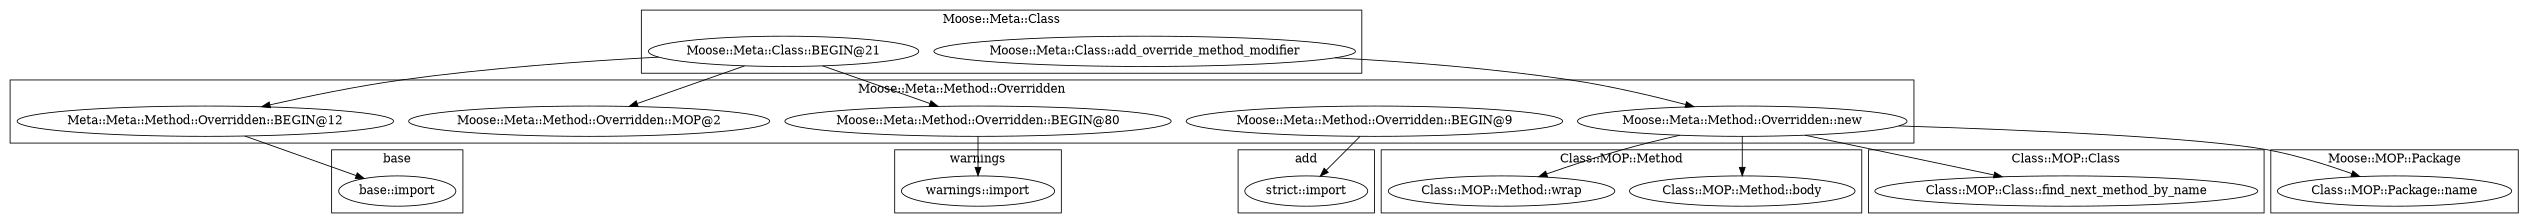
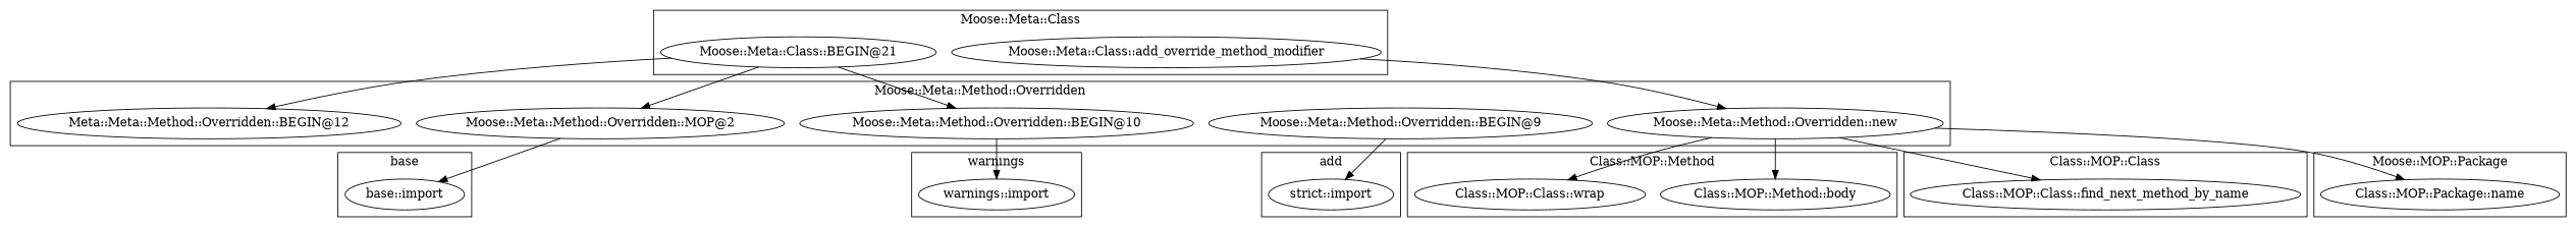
  digraph {
    n1 [label="Meta::Meta::Method::Overridden::BEGIN@12"]
-   "Moose::Meta::Method::Overridden::BEGIN@10" [label="Moose::Meta::Method::Overridden::BEGIN@80"]
+   "Moose::Meta::Method::Overridden::BEGIN@10"
    n3 [label="Moose::Meta::Method::Overridden::MOP@2"]
    "Moose::Meta::Method::Overridden::BEGIN@9"
    "Moose::Meta::Method::Overridden::new"
    "Class::MOP::Method::body"
-   "Class::MOP::Method::wrap"
+   "Class::MOP::Method::wrap" [label="Class::MOP::Class::wrap"]
    "Moose::Meta::Class::add_override_method_modifier"
    "Moose::Meta::Class::BEGIN@21"
    "warnings::import"
    "Class::MOP::Class::find_next_method_by_name"
    "base::import"
    "strict::import"
    "Class::MOP::Package::name"
    subgraph cluster_1 {
      label="Moose::Meta::Method::Overridden"
      n1
      "Moose::Meta::Method::Overridden::BEGIN@10"
      n3
      "Moose::Meta::Method::Overridden::BEGIN@9"
      "Moose::Meta::Method::Overridden::new"
    }
    subgraph cluster_2 {
      label="Class::MOP::Method"
      "Class::MOP::Method::body"
      "Class::MOP::Method::wrap"
    }
    subgraph cluster_3 {
      label="Moose::Meta::Class"
      "Moose::Meta::Class::add_override_method_modifier"
      "Moose::Meta::Class::BEGIN@21"
    }
    subgraph cluster_4 {
      label=warnings
      "warnings::import"
    }
    subgraph cluster_5 {
      label="Class::MOP::Class"
      "Class::MOP::Class::find_next_method_by_name"
    }
    subgraph cluster_6 {
      label=base
      "base::import"
    }
    subgraph cluster_7 {
      label=add
      "strict::import"
    }
    subgraph cluster_8 {
      label="Moose::MOP::Package"
      "Class::MOP::Package::name"
    }
-   n1 -> "base::import"
+   n3 -> "base::import"
    "Moose::Meta::Method::Overridden::BEGIN@10" -> "warnings::import"
    "Moose::Meta::Method::Overridden::BEGIN@9" -> "strict::import"
    "Moose::Meta::Method::Overridden::new" -> "Class::MOP::Method::body"
    "Moose::Meta::Method::Overridden::new" -> "Class::MOP::Method::wrap"
    "Moose::Meta::Method::Overridden::new" -> "Class::MOP::Class::find_next_method_by_name"
    "Moose::Meta::Method::Overridden::new" -> "Class::MOP::Package::name"
    "Moose::Meta::Class::add_override_method_modifier" -> "Moose::Meta::Method::Overridden::new"
    "Moose::Meta::Class::BEGIN@21" -> n1
    "Moose::Meta::Class::BEGIN@21" -> "Moose::Meta::Method::Overridden::BEGIN@10"
    "Moose::Meta::Class::BEGIN@21" -> n3
  }
